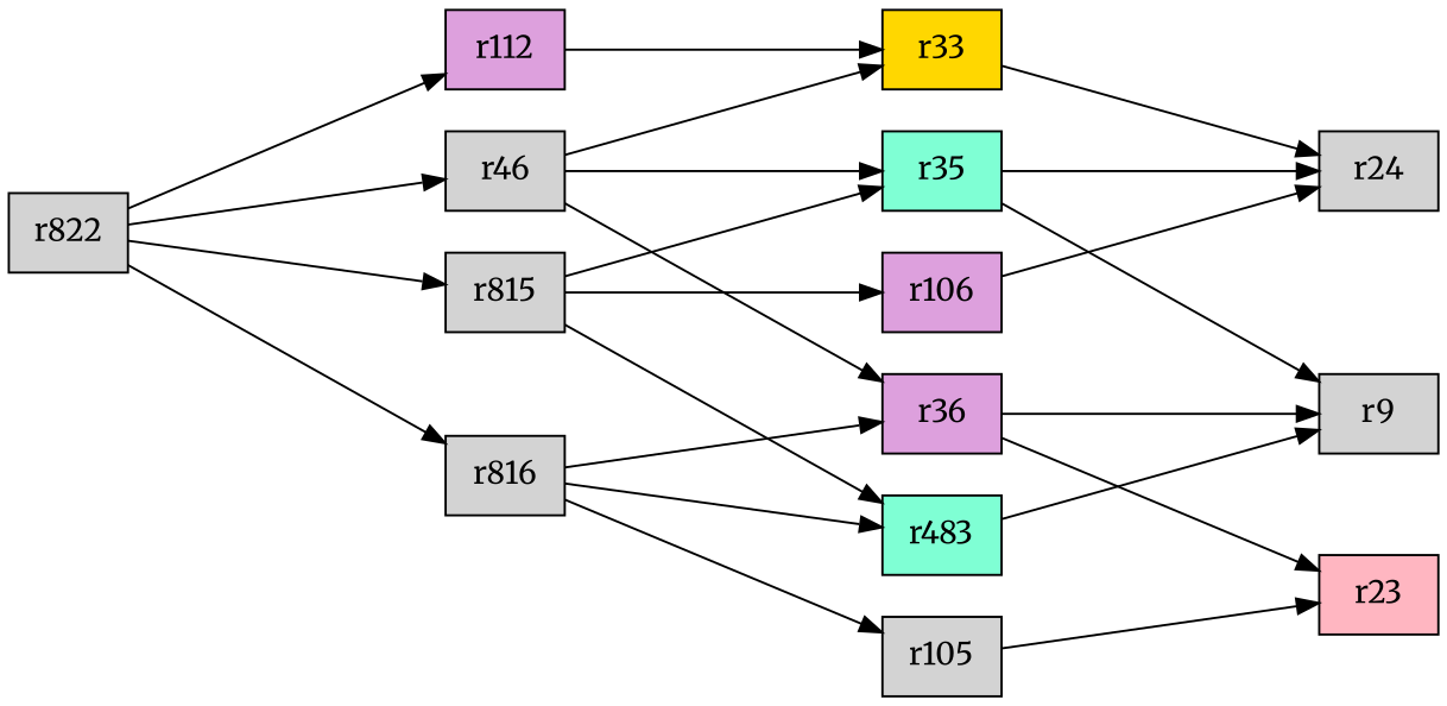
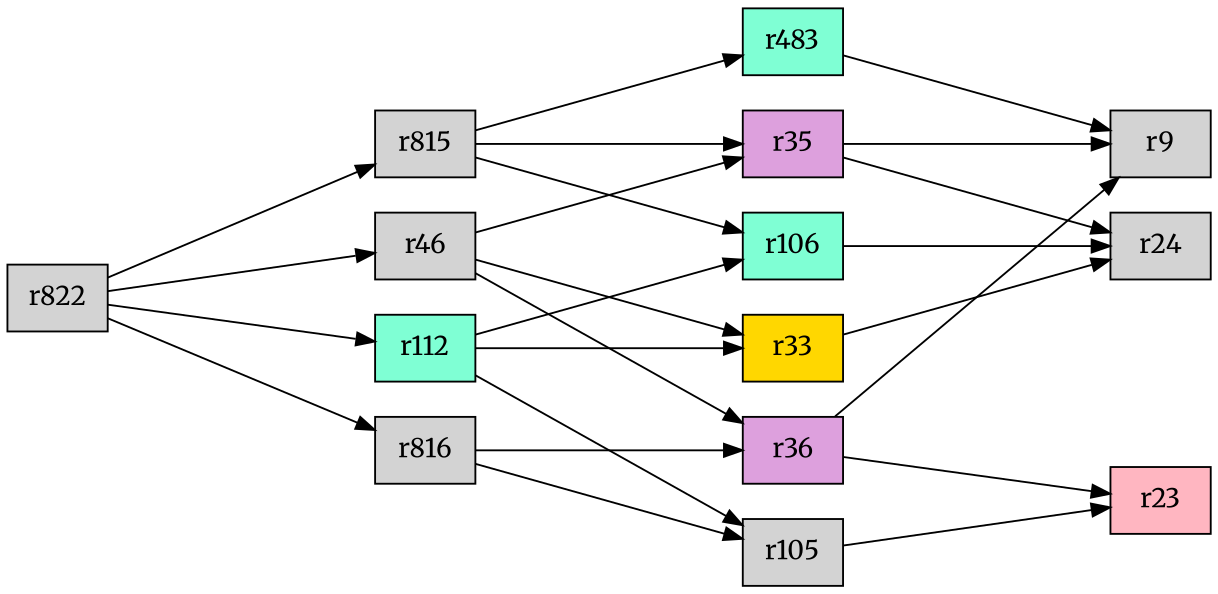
  digraph {
    fontname=Merriweather
    rankdir=LR
    ranksep=2.0
    node [fillcolor=lightgrey fontname=Merriweather shape=record style=filled]
    edge [fontname=Merriweather]
-   n1 [fillcolor=plum label="{r106}"]
+   n1 [fillcolor=aquamarine label="{r106}"]
    n2 [label="{r24}"]
    n3 [label="{r815}"]
    n4 [fillcolor=aquamarine label="{r483}"]
-   n5 [fillcolor=aquamarine label="{r35}"]
+   n5 [fillcolor=plum label="{r35}"]
    n6 [label="{r9}"]
    n7 [label="{r105}"]
    n8 [fillcolor=lightpink label="{r23}"]
    n9 [label="{r822}"]
    n10 [label="{r816}"]
    n11 [label="{r46}"]
-   n12 [fillcolor=plum label="{r112}"]
+   n12 [fillcolor=aquamarine label="{r112}"]
    n13 [fillcolor=plum label="{r36}"]
    n14 [fillcolor=gold label="{r33}"]
    n1 -> n2
    n3 -> n1
    n3 -> n4
    n3 -> n5
    n4 -> n6
    n5 -> n2
    n5 -> n6
    n7 -> n8
    n9 -> n3
    n9 -> n10
    n9 -> n11
    n9 -> n12
-   n10 -> n4
    n10 -> n7
    n10 -> n13
    n11 -> n5
    n11 -> n13
    n11 -> n14
+   n12 -> n1
+   n12 -> n7
    n12 -> n14
    n13 -> n6
    n13 -> n8
    n14 -> n2
  }
